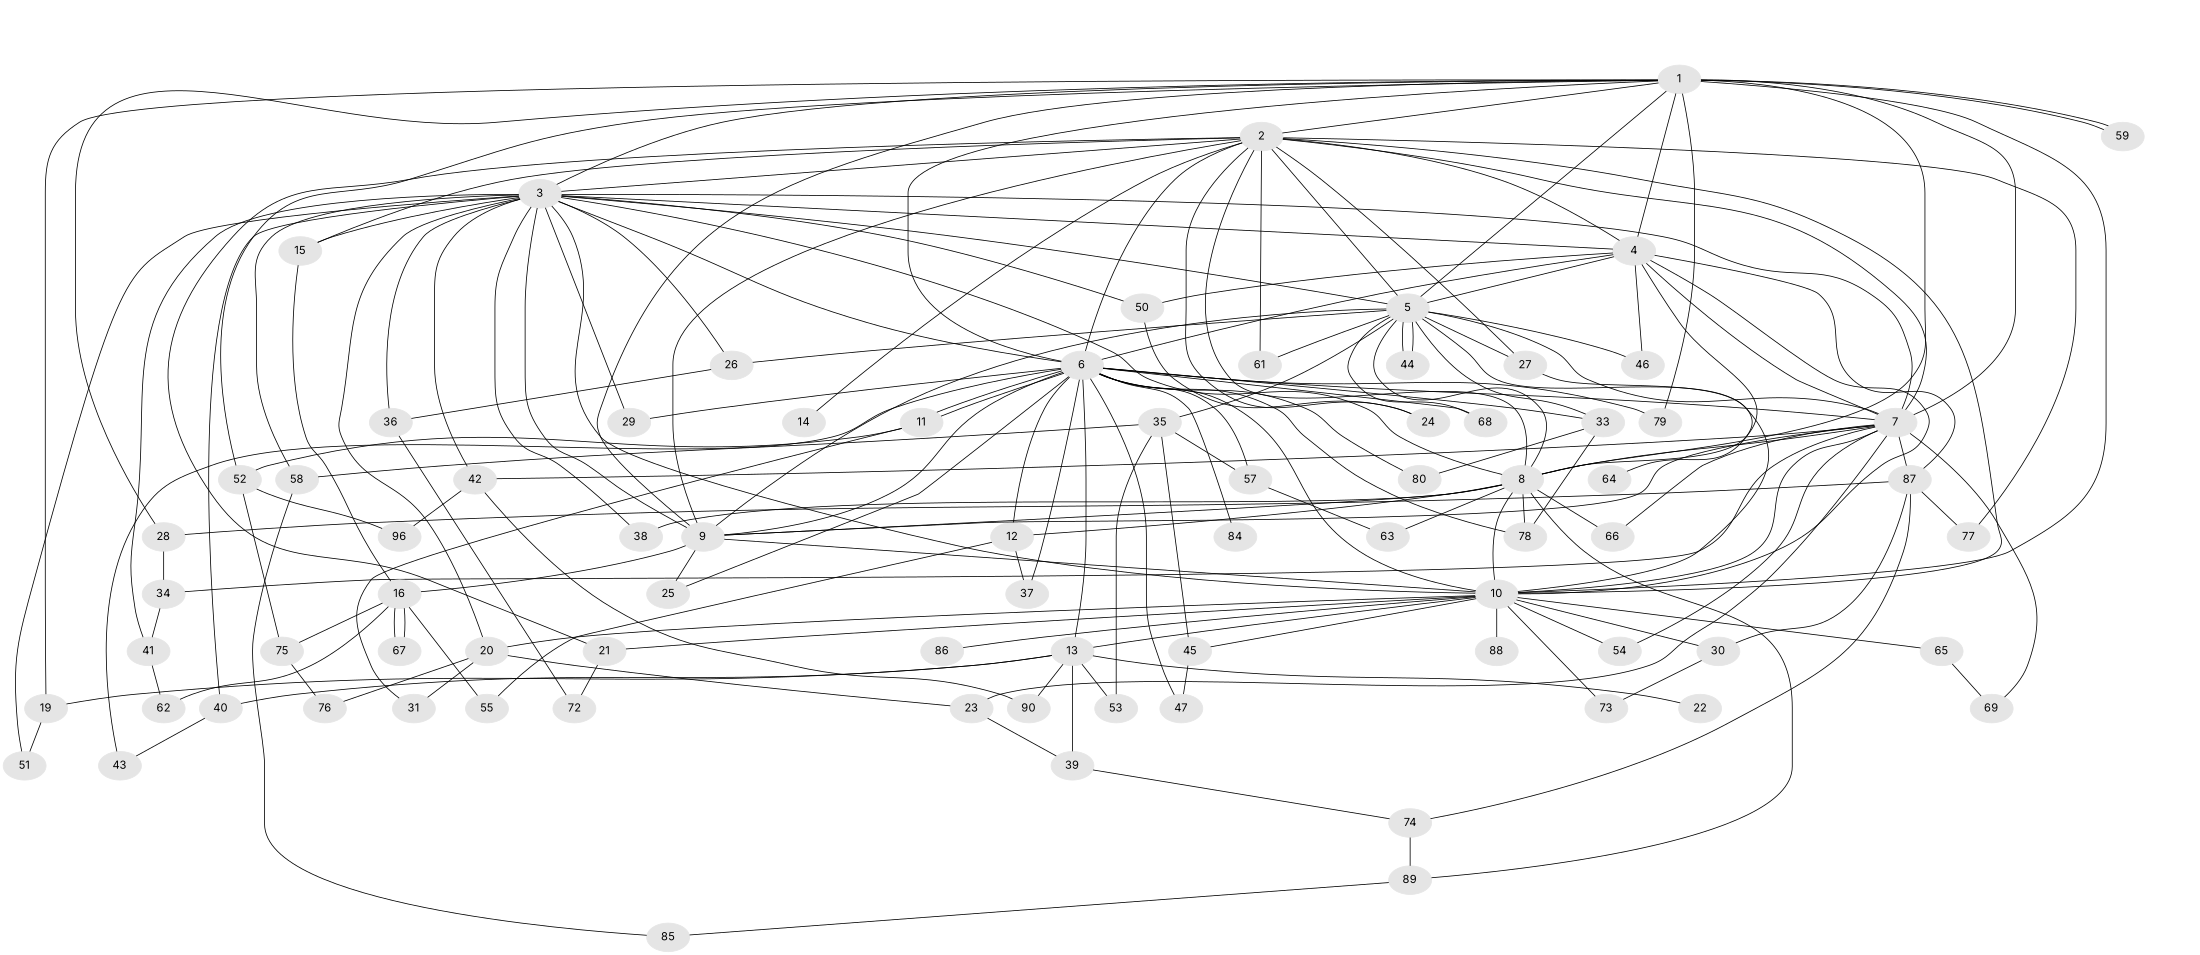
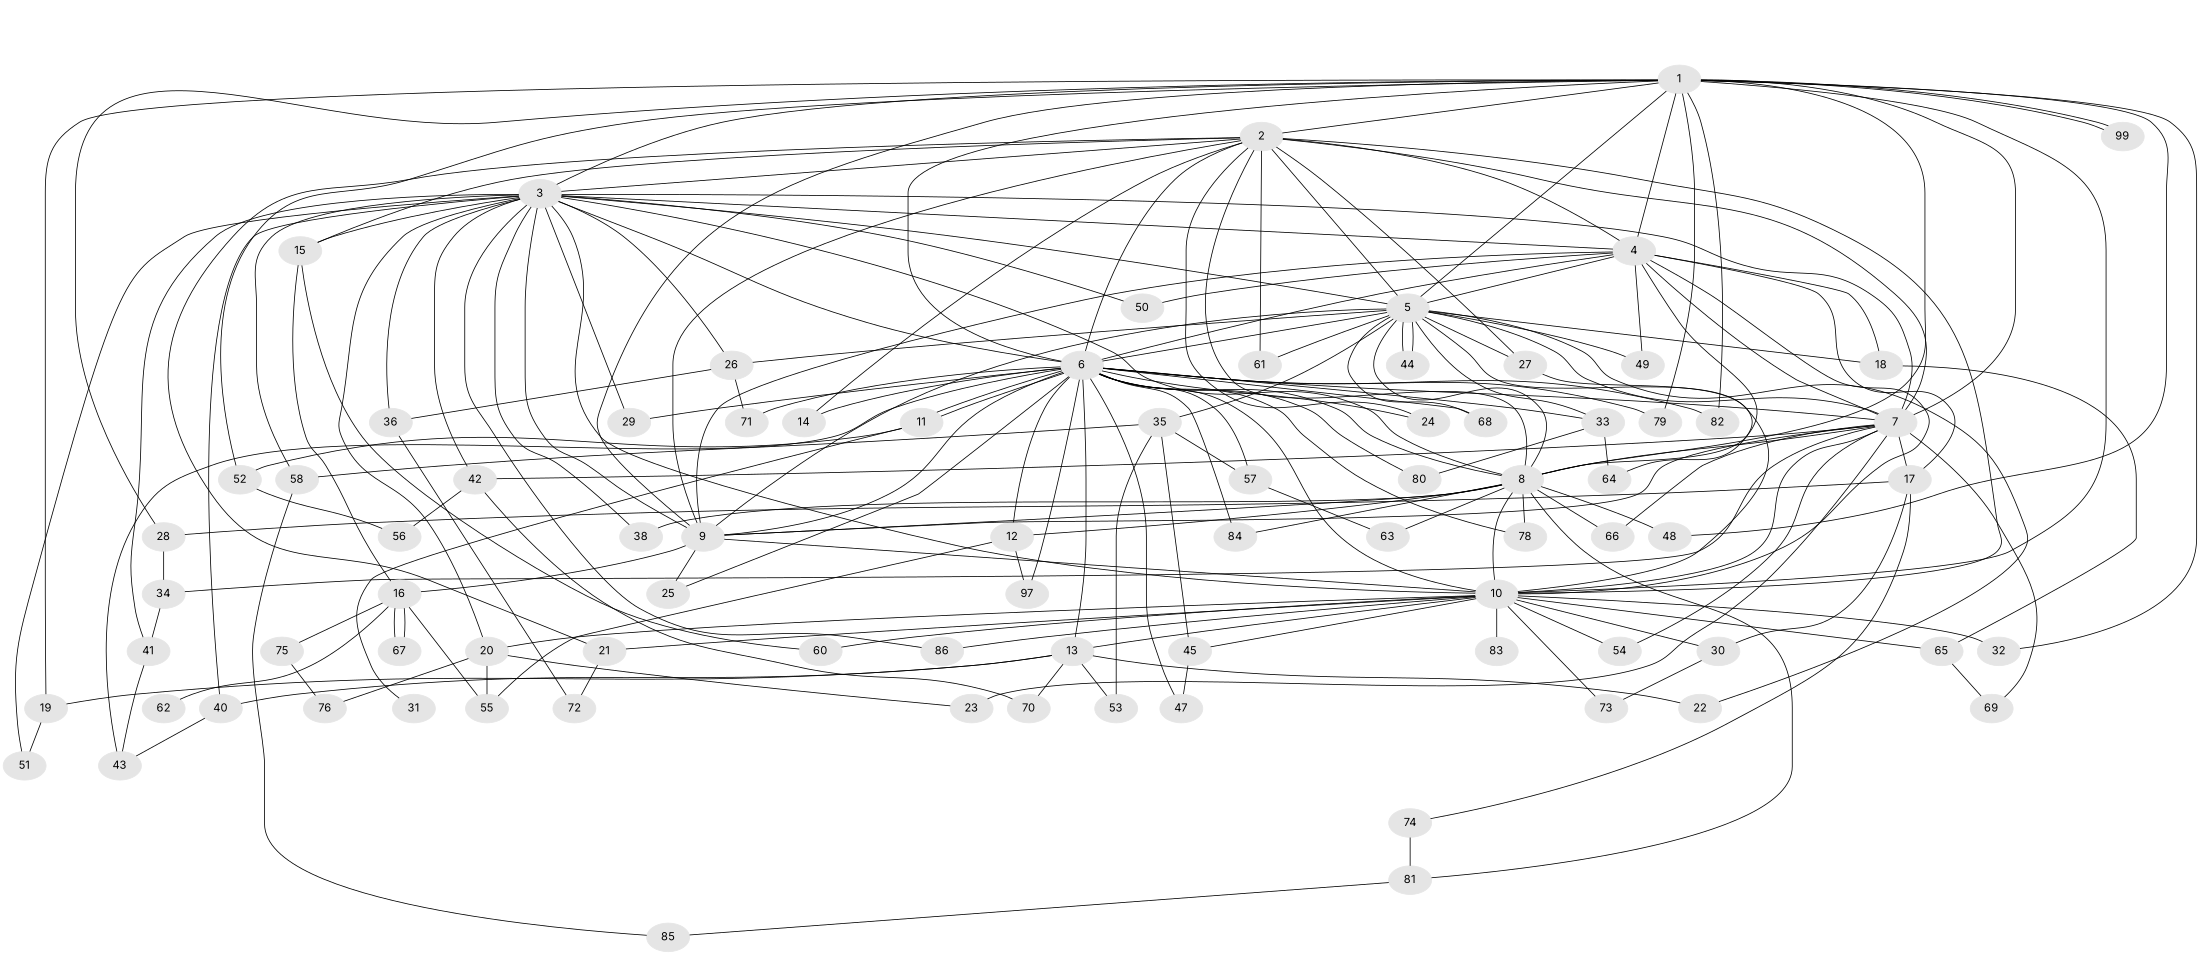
  graph {
    fontname=Inter
    node [color=gray90 fontname=Inter style=filled]
    edge [fontname=Inter]
    1
    2
    3
    4
    5
    6
    7
    8
    9
    10
    19
    28
+   32
+   48
    52
-   59
+   59 [label=99]
    79
+   82
    14
    15
    21
    24
    27
    61
-   77
    20
    26
    29
    36
    38
    40
    41
    42
    n34 [label=86]
    50
    51
    58
-   17 [label=87]
-   49 [label=46]
+   17
+   18
+   49
    35
    22
    33
    44
    68
    11
    12
    25
-   37
+   37 [label=97]
    43
    47
    57
+   71
    78
    80
    84
    13
    23
    34
    54
    66
    69
    63
-   81 [label=89]
+   81
    16
-   83 [label=88]
+   83
    30
    45
+   60
    65
    73
    75
-   56 [label=96]
+   56
    72
    64
    31
    76
    62
-   70 [label=90]
+   70
    85
    74
    53
    55
-   39
    67
    1 -- 2
    1 -- 3
    1 -- 4
    1 -- 5
    1 -- 6
    1 -- 7
    1 -- 8
    1 -- 9
    1 -- 10
    1 -- 19
    1 -- 28
+   1 -- 32
+   1 -- 48
    1 -- 52
    1 -- 59
    1 -- 59
    1 -- 79
+   1 -- 82
    2 -- 3
    2 -- 4
    2 -- 5
    2 -- 6
    2 -- 7
    2 -- 8
    2 -- 9
    2 -- 10
    2 -- 14
    2 -- 15
    2 -- 21
    2 -- 24
    2 -- 27
    2 -- 61
-   2 -- 77
    3 -- 4
    3 -- 5
    3 -- 6
    3 -- 7
    3 -- 8
    3 -- 9
    3 -- 10
    3 -- 15
    3 -- 20
    3 -- 26
    3 -- 29
    3 -- 36
    3 -- 38
    3 -- 40
    3 -- 41
    3 -- 42
+   3 -- n34
    3 -- 50
    3 -- 51
    3 -- 58
    4 -- 5
    4 -- 6
    4 -- 7
    4 -- 8
+   4 -- 9
    4 -- 10
    4 -- 50
    4 -- 17
+   4 -- 18
    4 -- 49
+   5 -- 6
    5 -- 7
    5 -- 8
    5 -- 9
    5 -- 10
    5 -- 27
    5 -- 61
    5 -- 26
+   5 -- 18
    5 -- 49
    5 -- 35
+   5 -- 22
    5 -- 33
    5 -- 44
    5 -- 44
    5 -- 68
    6 -- 7
+   6 -- 8
    6 -- 9
    6 -- 10
    6 -- 79
-   50 -- 24
+   6 -- 82
+   6 -- 14
+   6 -- 24
    6 -- 29
    6 -- 33
    6 -- 68
    6 -- 11
    6 -- 11
    6 -- 12
    6 -- 25
    6 -- 37
    6 -- 43
    6 -- 47
    6 -- 57
+   6 -- 71
    6 -- 78
    6 -- 80
    6 -- 84
    6 -- 13
    7 -- 8
    7 -- 9
    7 -- 10
    7 -- 42
    7 -- 17
    7 -- 23
    7 -- 34
    7 -- 54
    7 -- 66
    7 -- 69
    8 -- 9
    8 -- 10
+   8 -- 48
    8 -- 38
    8 -- 12
    8 -- 78
+   8 -- 84
    8 -- 66
    8 -- 63
    8 -- 81
    9 -- 10
    9 -- 25
    9 -- 16
+   10 -- 32
    10 -- 21
    10 -- 20
    10 -- n34
    10 -- 13
    10 -- 54
    10 -- 83
    10 -- 30
    10 -- 45
+   10 -- 60
    10 -- 65
    10 -- 73
    19 -- 51
    28 -- 34
-   52 -- 75
    52 -- 56
    15 -- 16
+   15 -- 60
    21 -- 72
    27 -- 64
    20 -- 23
-   20 -- 31
+   20 -- 55
    20 -- 76
    26 -- 36
+   26 -- 71
    36 -- 72
    40 -- 43
-   41 -- 62
+   41 -- 43
    42 -- 56
    42 -- 70
    58 -- 85
    17 -- 28
-   17 -- 77
    17 -- 30
    17 -- 74
+   18 -- 65
    35 -- 58
    35 -- 57
    35 -- 45
    35 -- 53
    33 -- 80
-   33 -- 78
+   33 -- 64
    11 -- 52
    11 -- 31
    12 -- 37
    12 -- 55
    57 -- 63
    13 -- 19
    13 -- 40
    13 -- 22
    13 -- 70
    13 -- 53
-   13 -- 39
-   23 -- 39
    34 -- 41
    81 -- 85
    16 -- 75
    16 -- 62
    16 -- 55
    16 -- 67
    16 -- 67
    30 -- 73
    45 -- 47
    65 -- 69
    75 -- 76
    74 -- 81
-   39 -- 74
  }
